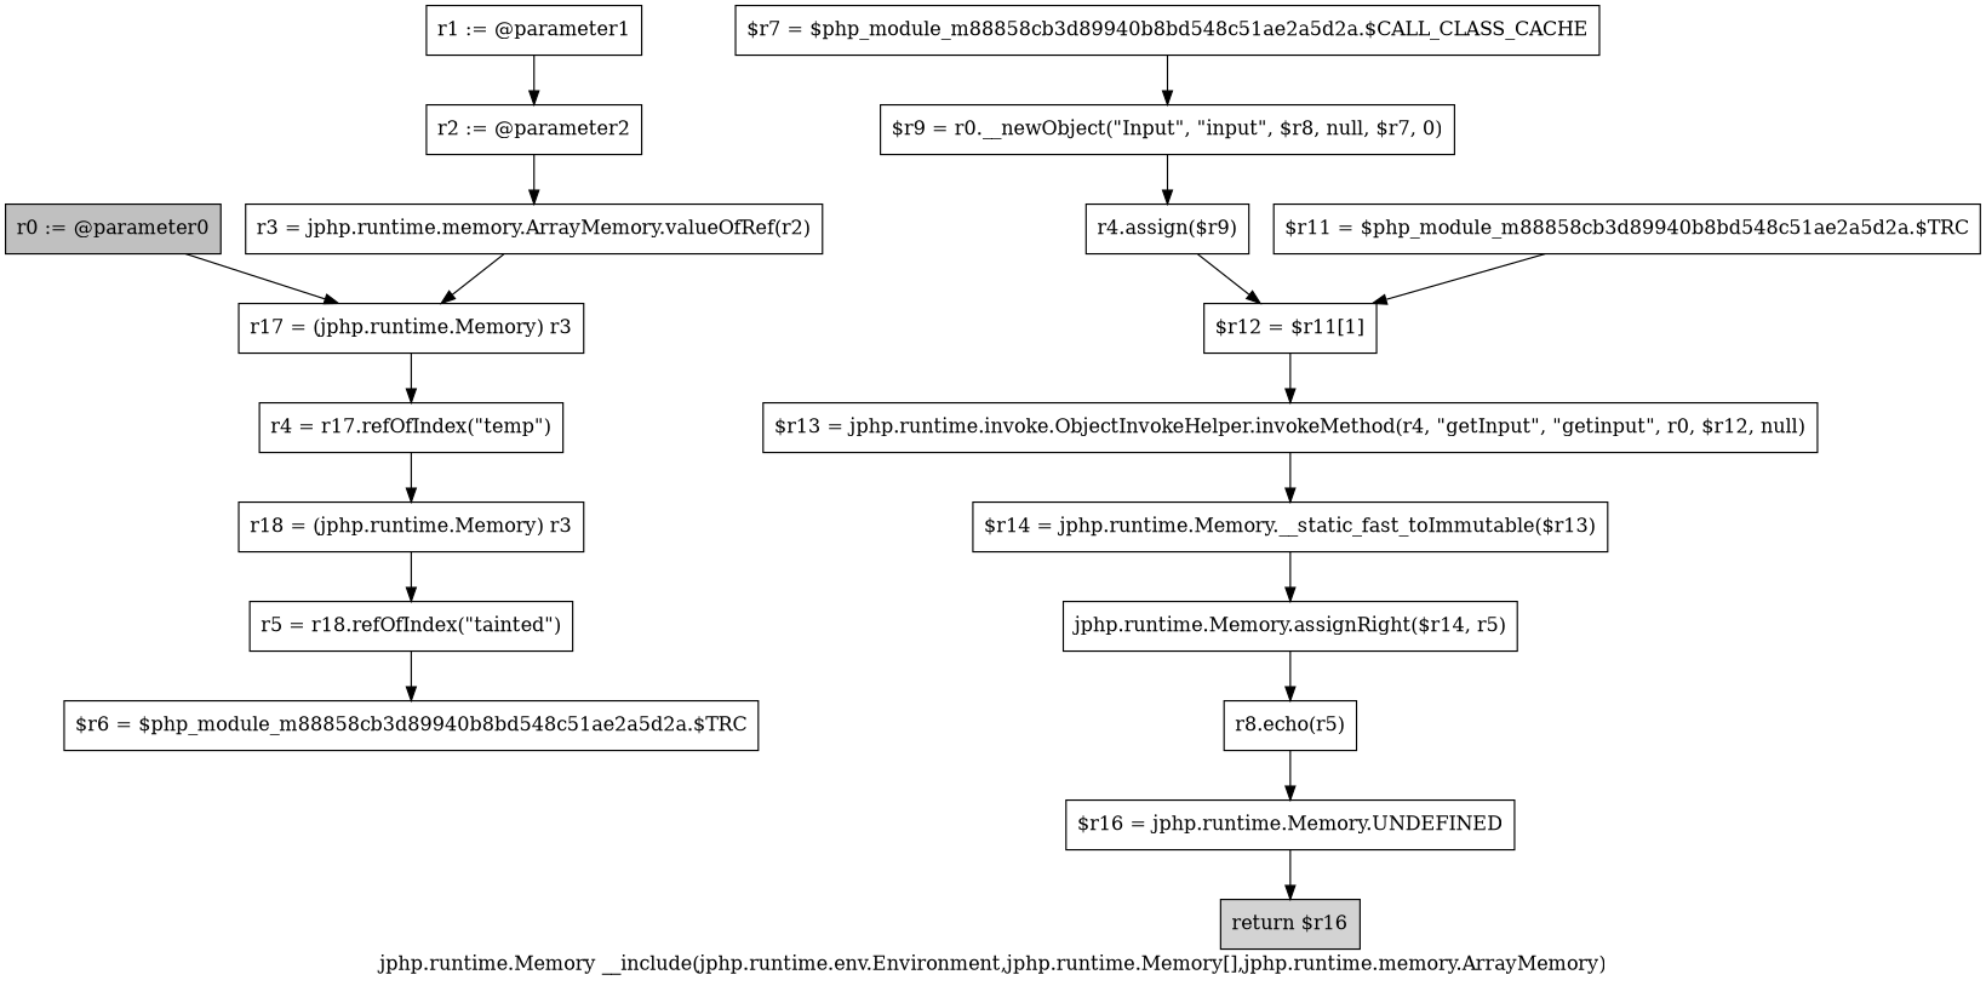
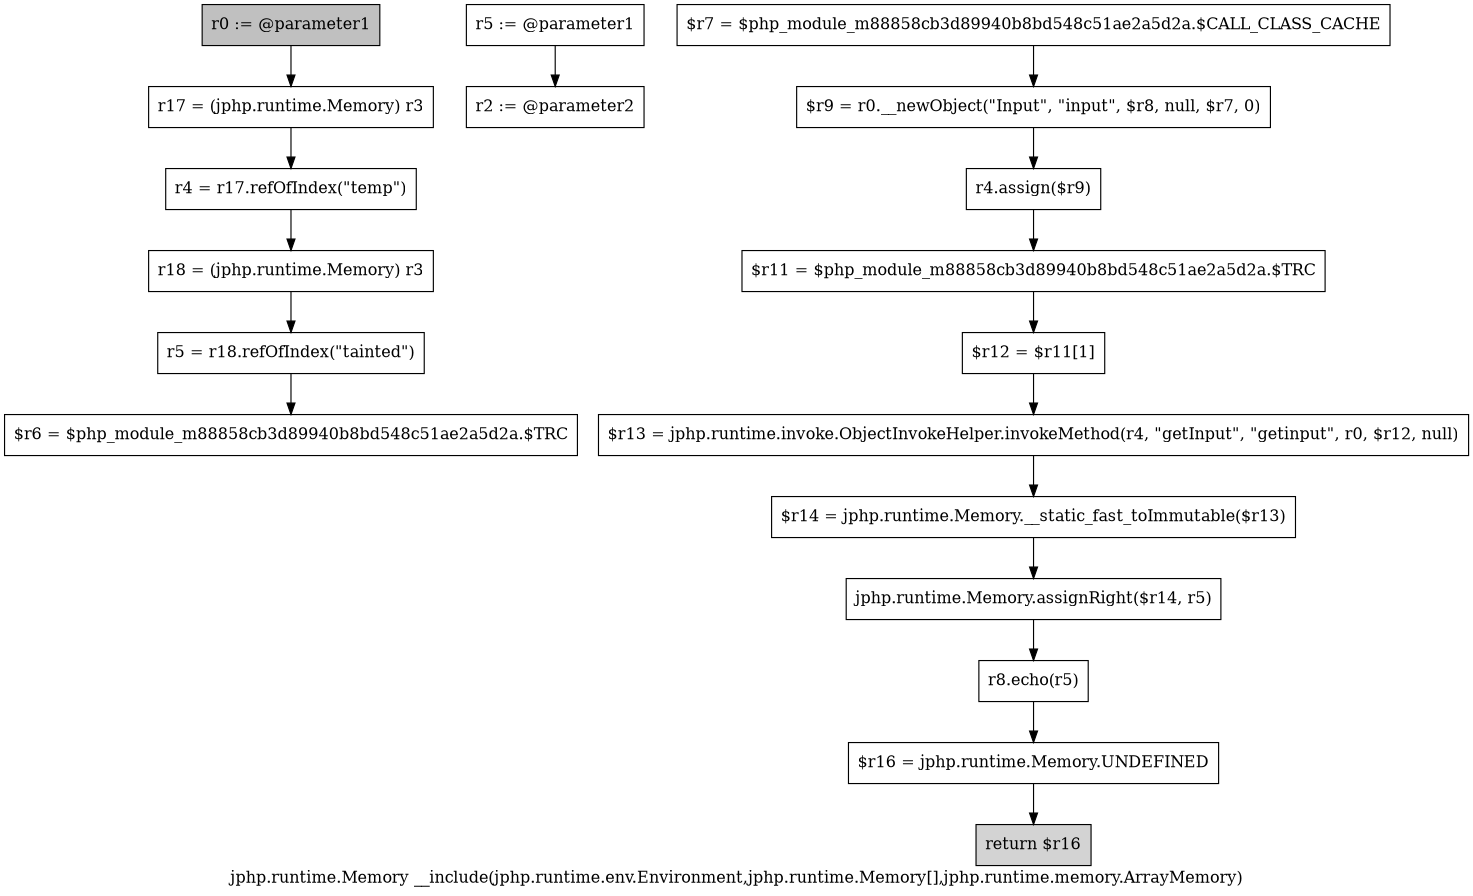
  digraph {
    label="jphp.runtime.Memory __include(jphp.runtime.env.Environment,jphp.runtime.Memory[],jphp.runtime.memory.ArrayMemory)"
    node [shape=box]
-   n1 [fillcolor=gray label="r0 := @parameter0" style=filled]
+   n1 [fillcolor=gray label="r0 := @parameter1" style=filled]
    n2 [label="r17 = (jphp.runtime.Memory) r3"]
-   n3 [label="r1 := @parameter1"]
+   n3 [label="r5 := @parameter1"]
    n4 [label="r2 := @parameter2"]
-   n5 [label="r3 = jphp.runtime.memory.ArrayMemory.valueOfRef(r2)"]
    n6 [label="r4 = r17.refOfIndex(\"temp\")"]
    n7 [label="r18 = (jphp.runtime.Memory) r3"]
    n8 [label="r5 = r18.refOfIndex(\"tainted\")"]
    n9 [label="$r6 = $php_module_m88858cb3d89940b8bd548c51ae2a5d2a.$TRC"]
    n10 [label="$r7 = $php_module_m88858cb3d89940b8bd548c51ae2a5d2a.$CALL_CLASS_CACHE"]
    n11 [label="$r9 = r0.__newObject(\"Input\", \"input\", $r8, null, $r7, 0)"]
    n12 [label="r4.assign($r9)"]
    n13 [label="$r11 = $php_module_m88858cb3d89940b8bd548c51ae2a5d2a.$TRC"]
    n14 [label="$r12 = $r11[1]"]
    n15 [label="$r13 = jphp.runtime.invoke.ObjectInvokeHelper.invokeMethod(r4, \"getInput\", \"getinput\", r0, $r12, null)"]
    n16 [label="$r14 = jphp.runtime.Memory.__static_fast_toImmutable($r13)"]
    n17 [label="jphp.runtime.Memory.assignRight($r14, r5)"]
    n18 [label="r8.echo(r5)"]
    n19 [label="$r16 = jphp.runtime.Memory.UNDEFINED"]
    n20 [fillcolor=lightgray label="return $r16" style=filled]
    n1 -> n2
    n2 -> n6
    n3 -> n4
-   n4 -> n5
-   n5 -> n2
    n6 -> n7
    n7 -> n8
    n8 -> n9
    n10 -> n11
    n11 -> n12
-   n12 -> n14
+   n12 -> n13
    n13 -> n14
    n14 -> n15
    n15 -> n16
    n16 -> n17
    n17 -> n18
    n18 -> n19
    n19 -> n20
  }
